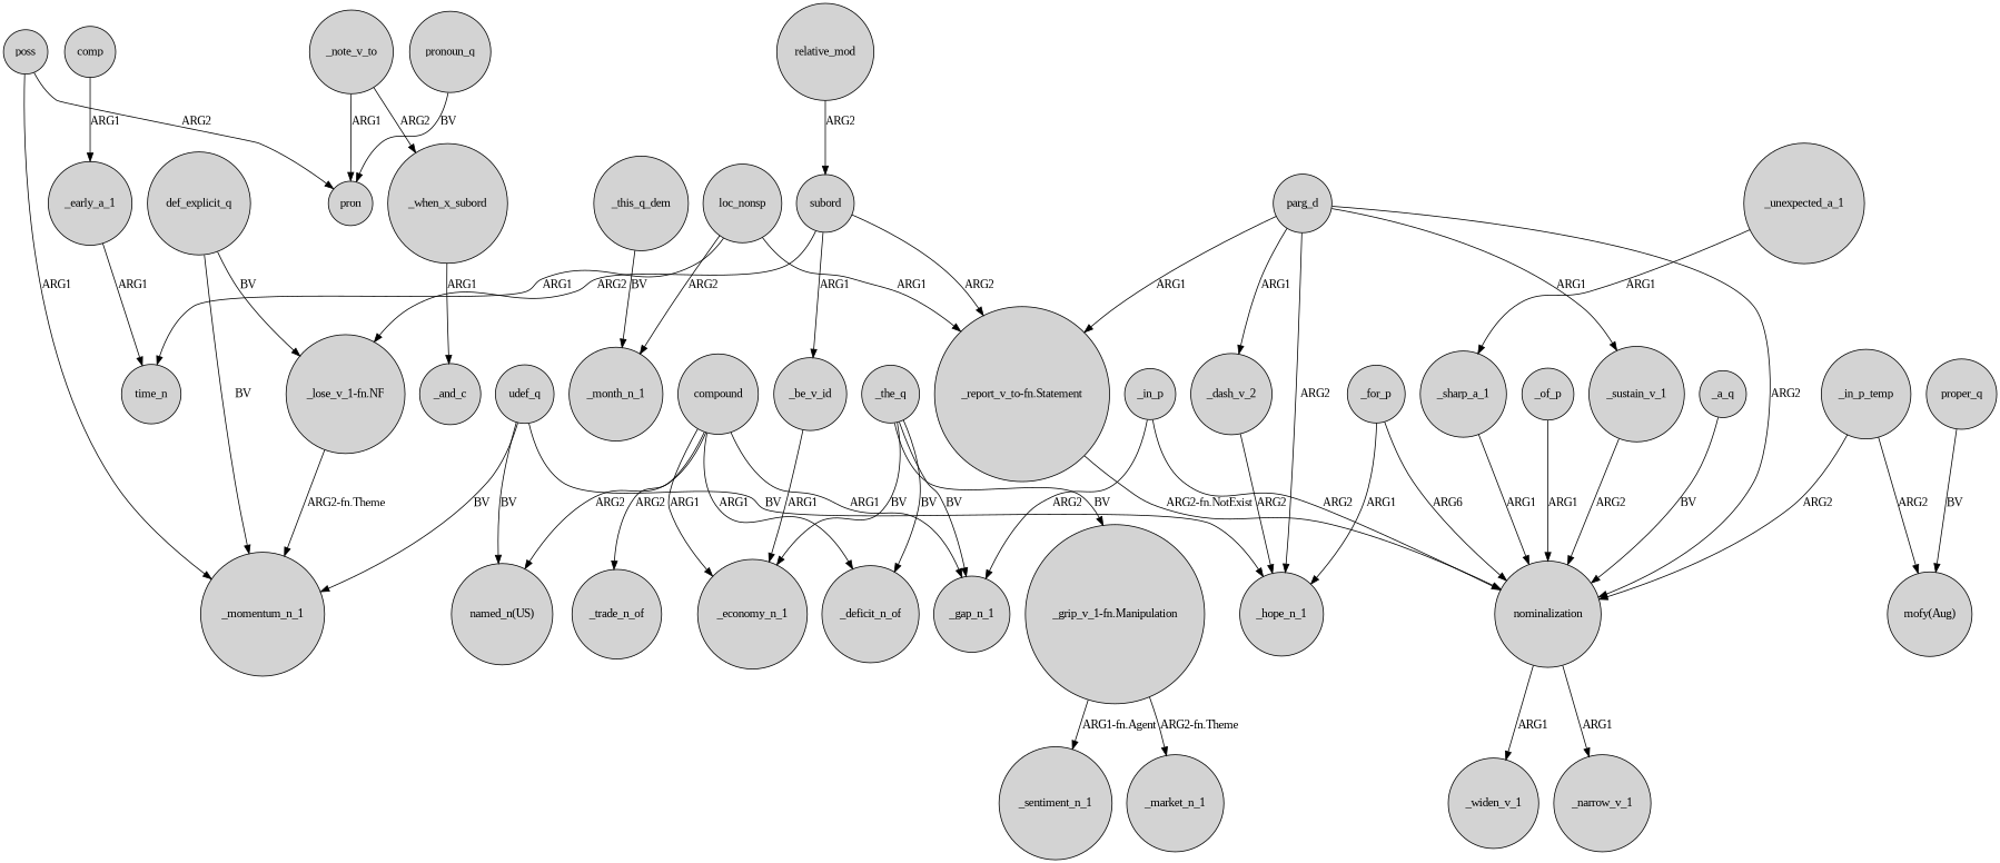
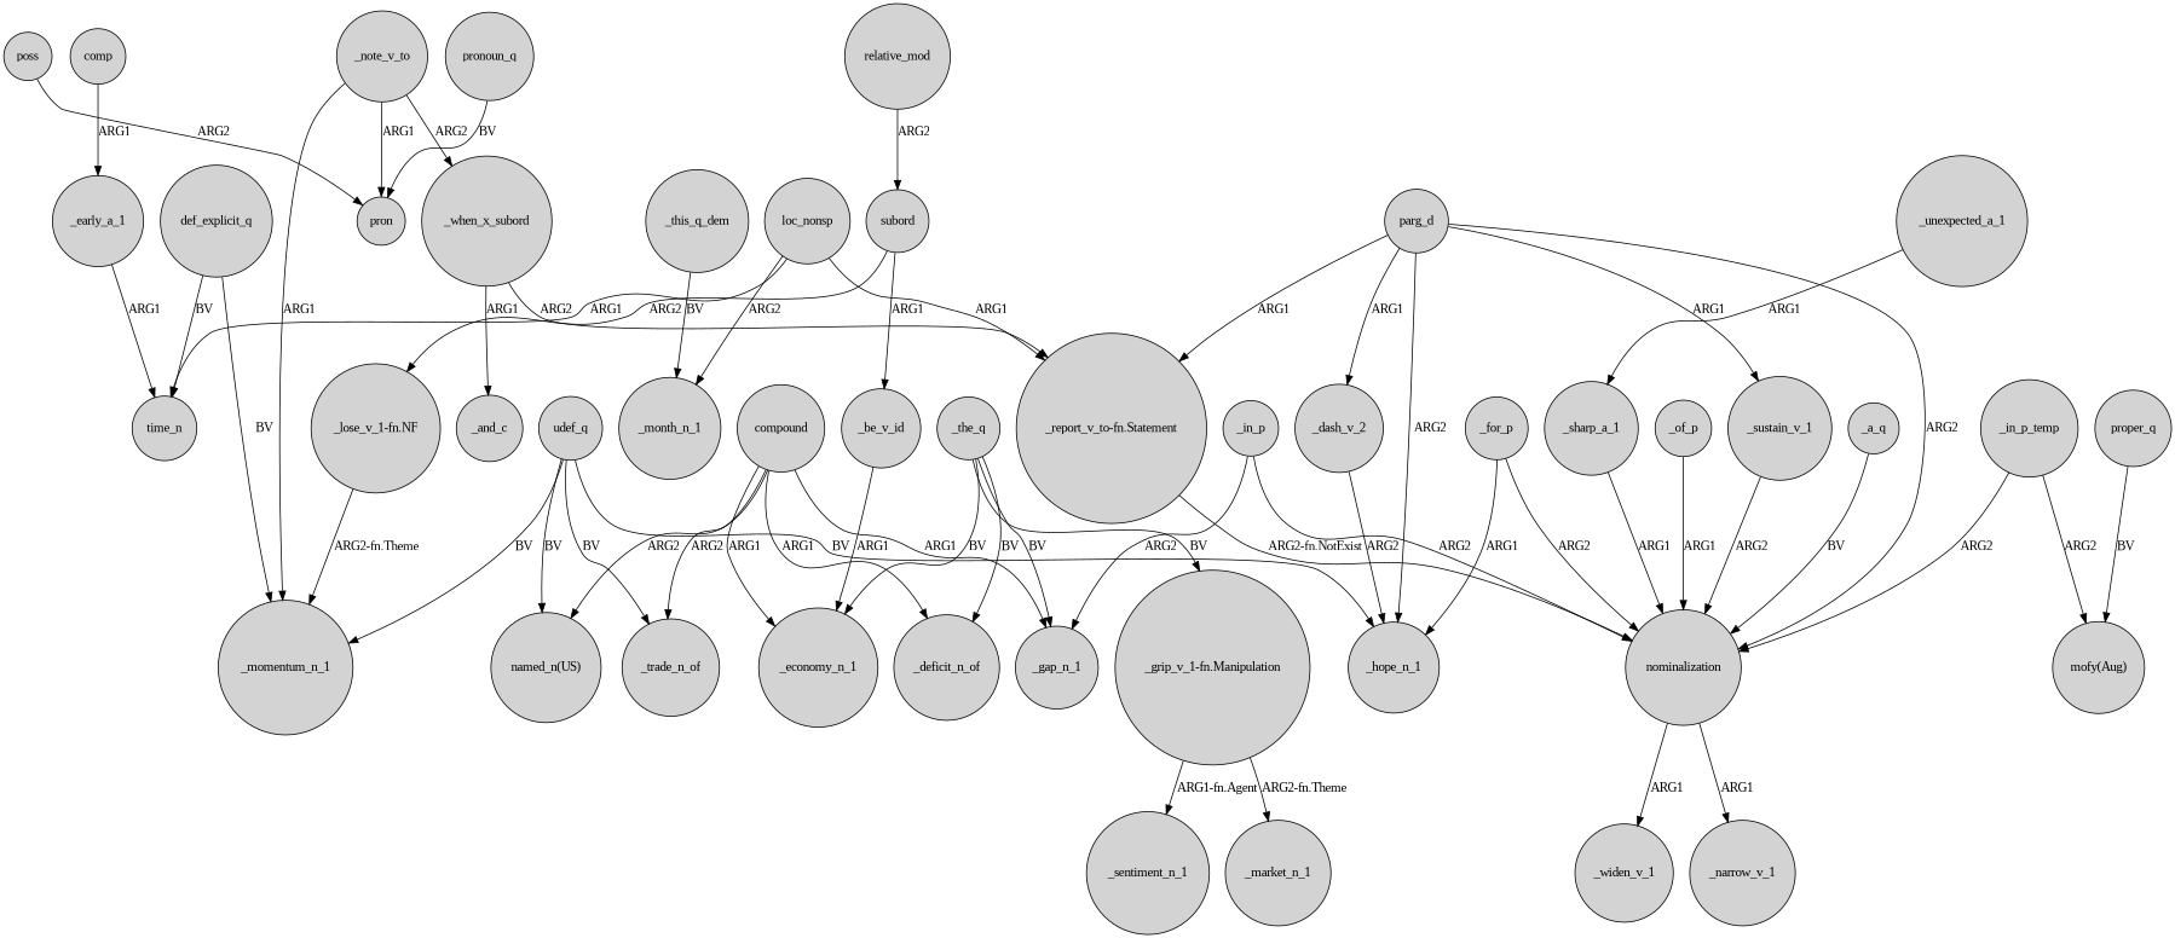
  digraph {
    fontname="Liberation Serif"
    node [fontname="Liberation Serif" shape=circle style=filled]
    edge [fontname="Liberation Serif"]
    _sharp_a_1
    nominalization
    _widen_v_1
    _narrow_v_1
    udef_q
    _trade_n_of
    "named_n(US)"
    _hope_n_1
    _momentum_n_1
    parg_d
    _sustain_v_1
    "_report_v_to-fn.Statement"
    _dash_v_2
    subord
    _be_v_id
    "_lose_v_1-fn.NF"
    _economy_n_1
    _of_p
    _in_p
    _gap_n_1
    poss
    pron
    def_explicit_q
    time_n
    relative_mod
    _the_q
    _deficit_n_of
    "_grip_v_1-fn.Manipulation"
    _this_q_dem
    _month_n_1
    _for_p
    _note_v_to
    _when_x_subord
    _and_c
    _a_q
    loc_nonsp
    compound
    _unexpected_a_1
    pronoun_q
    _in_p_temp
    "mofy(Aug)"
    proper_q
    _sentiment_n_1
    _market_n_1
    _early_a_1
    comp
    _sharp_a_1 -> nominalization [label=ARG1]
    nominalization -> _widen_v_1 [label=ARG1]
    nominalization -> _narrow_v_1 [label=ARG1]
+   udef_q -> _trade_n_of [label=BV]
    udef_q -> "named_n(US)" [label=BV]
    udef_q -> _hope_n_1 [label=BV]
    udef_q -> _momentum_n_1 [label=BV]
    parg_d -> nominalization [label=ARG2]
    parg_d -> _hope_n_1 [label=ARG2]
    parg_d -> _sustain_v_1 [label=ARG1]
    parg_d -> "_report_v_to-fn.Statement" [label=ARG1]
    parg_d -> _dash_v_2 [label=ARG1]
    _sustain_v_1 -> nominalization [label=ARG2]
    "_report_v_to-fn.Statement" -> nominalization [label="ARG2-fn.NotExist"]
    _dash_v_2 -> _hope_n_1 [label=ARG2]
    subord -> _be_v_id [label=ARG1]
    subord -> "_lose_v_1-fn.NF" [label=ARG2]
    _be_v_id -> _economy_n_1 [label=ARG1]
    "_lose_v_1-fn.NF" -> _momentum_n_1 [label="ARG2-fn.Theme"]
    _of_p -> nominalization [label=ARG1]
    _in_p -> nominalization [label=ARG2]
    _in_p -> _gap_n_1 [label=ARG2]
-   poss -> _momentum_n_1 [label=ARG1]
+   _note_v_to -> _momentum_n_1 [label=ARG1]
    poss -> pron [label=ARG2]
    def_explicit_q -> _momentum_n_1 [label=BV]
-   def_explicit_q -> "_lose_v_1-fn.NF" [label=BV]
+   def_explicit_q -> time_n [label=BV]
    relative_mod -> subord [label=ARG2]
    _the_q -> _economy_n_1 [label=BV]
    _the_q -> _gap_n_1 [label=BV]
    _the_q -> _deficit_n_of [label=BV]
    _the_q -> "_grip_v_1-fn.Manipulation" [label=BV]
    "_grip_v_1-fn.Manipulation" -> _sentiment_n_1 [label="ARG1-fn.Agent"]
    "_grip_v_1-fn.Manipulation" -> _market_n_1 [label="ARG2-fn.Theme"]
    _this_q_dem -> _month_n_1 [label=BV]
-   _for_p -> nominalization [label=ARG6]
+   _for_p -> nominalization [label=ARG2]
    _for_p -> _hope_n_1 [label=ARG1]
    _note_v_to -> pron [label=ARG1]
    _note_v_to -> _when_x_subord [label=ARG2]
-   subord -> "_report_v_to-fn.Statement" [label=ARG2]
+   _when_x_subord -> "_report_v_to-fn.Statement" [label=ARG2]
    _when_x_subord -> _and_c [label=ARG1]
    _a_q -> nominalization [label=BV]
    loc_nonsp -> "_report_v_to-fn.Statement" [label=ARG1]
    loc_nonsp -> time_n [label=ARG1]
    loc_nonsp -> _month_n_1 [label=ARG2]
    compound -> _trade_n_of [label=ARG2]
    compound -> "named_n(US)" [label=ARG2]
    compound -> _economy_n_1 [label=ARG1]
    compound -> _gap_n_1 [label=ARG1]
    compound -> _deficit_n_of [label=ARG1]
    _unexpected_a_1 -> _sharp_a_1 [label=ARG1]
    pronoun_q -> pron [label=BV]
    _in_p_temp -> nominalization [label=ARG2]
    _in_p_temp -> "mofy(Aug)" [label=ARG2]
    proper_q -> "mofy(Aug)" [label=BV]
    _early_a_1 -> time_n [label=ARG1]
    comp -> _early_a_1 [label=ARG1]
  }
